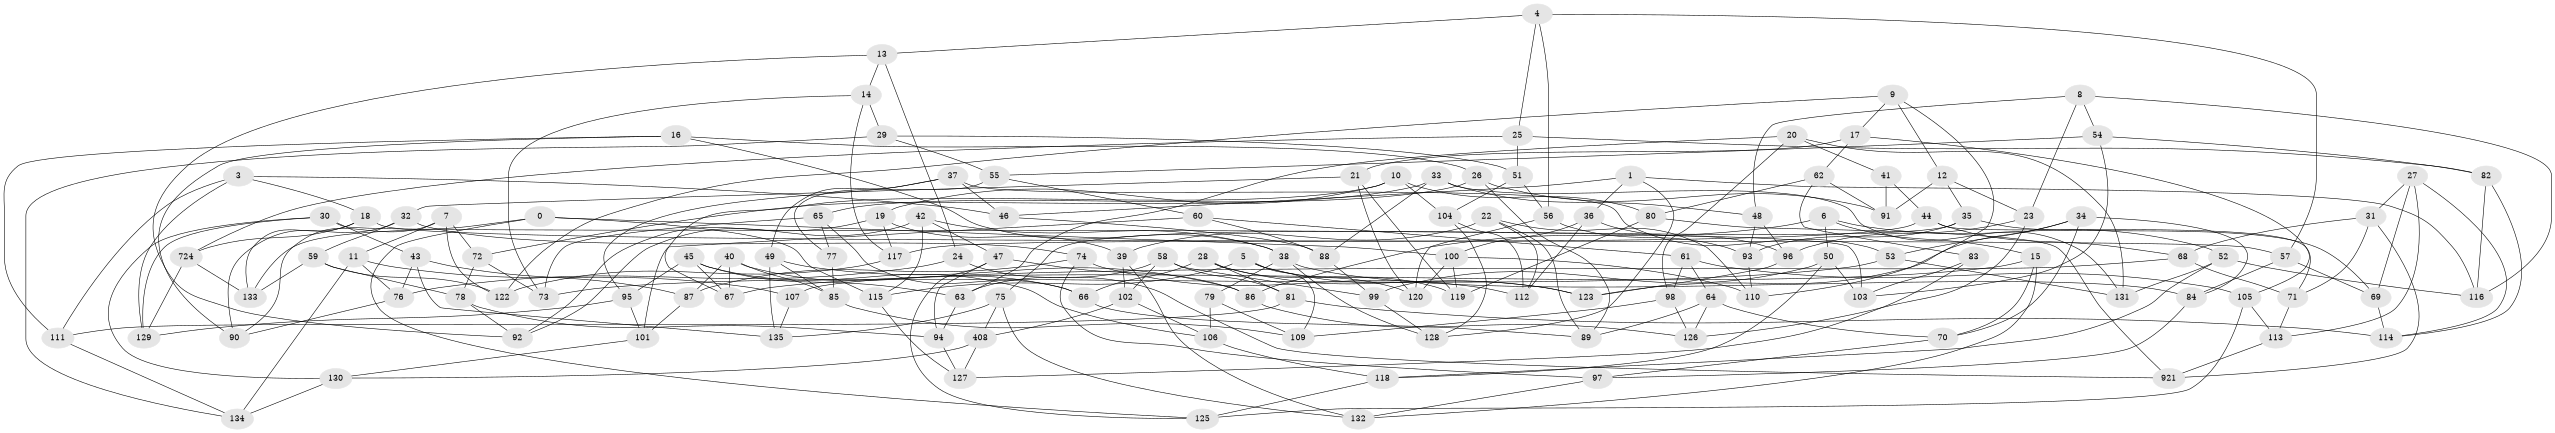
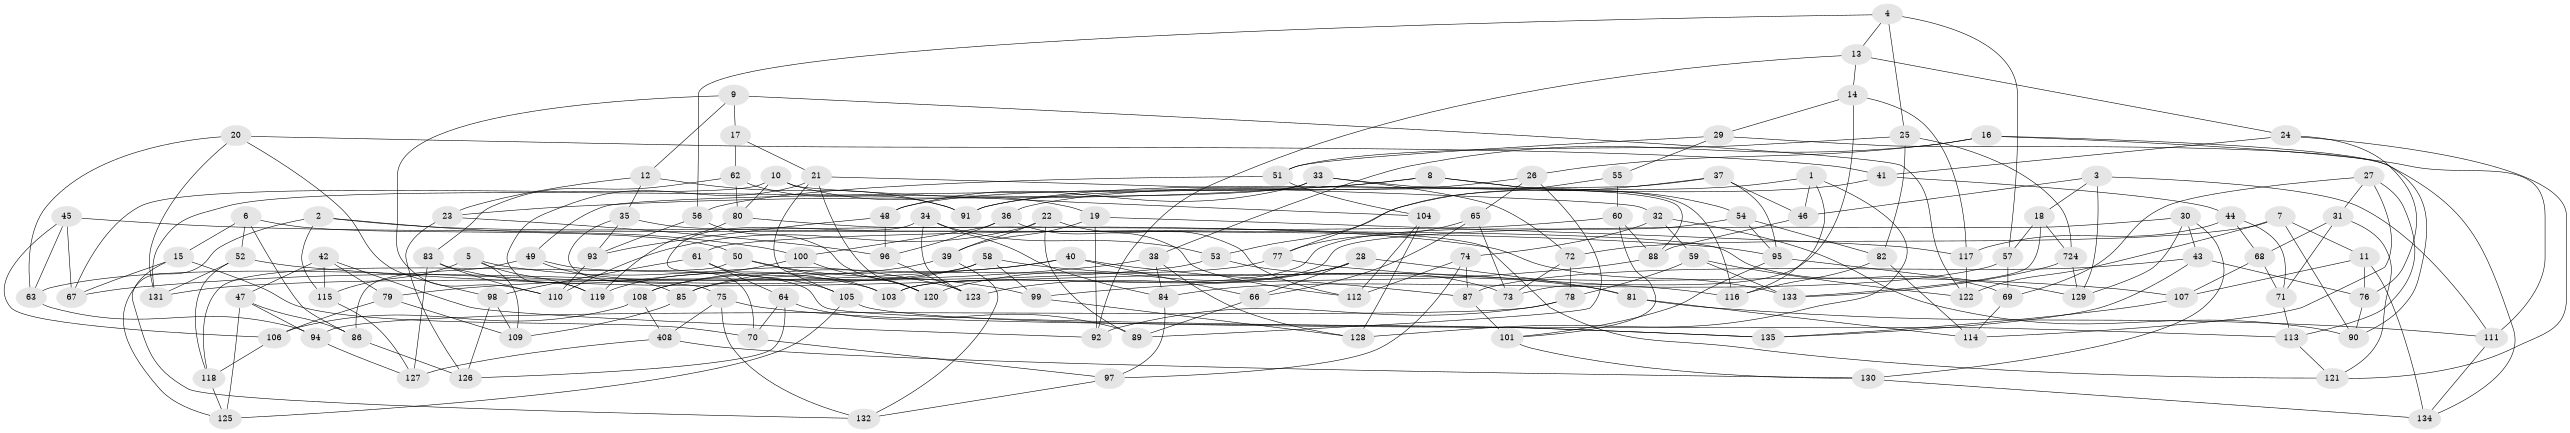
  graph {
    node [color=gray90 style=filled]
    1
    36
    46
    116
    128
    100
    112
    96
    88
-   2 [label=0]
+   2
    115
    125
    133
    119
    120
    127
    3
    18
    111
    129
    57
    n22 [label=724]
    134
    4
    13
    25
    56
    14
    24
    92
    51
    82
    93
    69
    84
    5
    109
    123
    6
    15
    50
    52
    86
    67
    70
    132
    103
    99
    118
    131
    126
    7
    11
    72
    90
    122
    76
    107
    73
    78
    8
    23
    48
    54
    55
    9
    12
    17
    110
    35
    91
    21
    62
    105
    10
    19
    80
    104
    117
    39
-   121 [label=921]
+   121
    135
    75
    29
    41
    97
    16
    26
    38
    89
    65
    79
    32
    83
    113
-   102
+   102 [label=108]
    20
    63
    98
    44
    94
    59
    74
    22
    114
    66
    77
    27
    31
    68
    71
    28
    81
    60
    30
    43
    130
    87
    33
    34
    53
    n122 [label=408]
    37
    49
    95
    85
    101
    106
    40
    42
    47
    45
    61
    58
    64
    1 -- 36
    1 -- 46
    1 -- 116
    1 -- 128
    36 -- 100
    36 -- 112
    36 -- 96
    46 -- 88
    100 -- 119
    100 -- 120
    96 -- 123
    88 -- 99
    2 -- 100
    2 -- 115
    2 -- 125
    2 -- 133
    115 -- 127
    3 -- 46
    3 -- 18
    3 -- 111
    3 -- 129
    18 -- 133
    18 -- 57
    18 -- n22
    111 -- 134
    57 -- 69
    57 -- 84
    n22 -- 133
    n22 -- 129
    4 -- 57
    4 -- 13
    4 -- 25
    4 -- 56
    13 -- 14
    13 -- 24
    13 -- 92
    25 -- n22
    25 -- 51
    25 -- 82
    56 -- 120
    56 -- 93
    14 -- 73
    14 -- 117
    14 -- 29
    24 -- 76
    24 -- 121
+   24 -- 41
    51 -- 56
    51 -- 104
    82 -- 116
    82 -- 114
    93 -- 110
    69 -- 114
    84 -- 97
    5 -- 115
    5 -- 119
    5 -- 109
    5 -- 123
    6 -- 15
    6 -- 50
    6 -- 52
    6 -- 86
    15 -- 67
    15 -- 70
    15 -- 132
    50 -- 103
    50 -- 99
    50 -- 118
    52 -- 116
    52 -- 118
    52 -- 131
    86 -- 126
    70 -- 97
    99 -- 128
    118 -- 125
    7 -- 11
    7 -- 72
    7 -- 90
    7 -- 122
    11 -- 134
    11 -- 76
    11 -- 107
    72 -- 73
    72 -- 78
    76 -- 90
    107 -- 135
    78 -- 92
    78 -- 94
    8 -- 116
    8 -- 23
    8 -- 48
    8 -- 54
    23 -- 96
    23 -- 126
    48 -- 96
    48 -- 93
    54 -- 82
    54 -- 103
-   54 -- 55
+   54 -- 95
    55 -- 77
    55 -- 60
    9 -- 122
    9 -- 12
    9 -- 17
    9 -- 110
    12 -- 23
    12 -- 35
    12 -- 91
    17 -- 21
    17 -- 62
-   17 -- 105
+   21 -- 105
    35 -- 93
    35 -- 69
    35 -- 75
    21 -- 119
    21 -- 120
    21 -- 32
    62 -- 91
    62 -- 80
    62 -- 83
    105 -- 125
    105 -- 113
    10 -- 67
    10 -- 19
    10 -- 80
    10 -- 104
    19 -- 92
    19 -- 117
    19 -- 39
    80 -- 119
    80 -- 121
    104 -- 128
    104 -- 112
    117 -- 122
    39 -- 132
    39 -- 102
    75 -- 132
    75 -- 135
    75 -- n122
    29 -- 134
    29 -- 51
    29 -- 55
    41 -- 91
    41 -- 44
    97 -- 132
    16 -- 111
    16 -- 90
    16 -- 26
    16 -- 38
    26 -- 91
    26 -- 89
    26 -- 65
    38 -- 128
    38 -- 84
    38 -- 79
    65 -- 73
    65 -- 66
    65 -- 77
    79 -- 109
    79 -- 106
    32 -- 90
    32 -- 59
    32 -- 74
    83 -- 127
    83 -- 103
-   100 -- 110
+   83 -- 110
    113 -- 121
    102 -- n122
    102 -- 106
    20 -- 131
    20 -- 41
    20 -- 63
    20 -- 98
    63 -- 94
    98 -- 109
    98 -- 126
    44 -- 117
    44 -- 68
    44 -- 71
    94 -- 127
    59 -- 133
    59 -- 122
    59 -- 78
    74 -- 112
    74 -- 97
    74 -- 87
    22 -- 112
    22 -- 110
    22 -- 39
    22 -- 89
    66 -- 89
+   77 -- 107
    77 -- 85
    27 -- 69
    27 -- 113
    27 -- 114
    27 -- 31
    31 -- 121
    31 -- 68
    31 -- 71
    68 -- 107
    68 -- 71
    71 -- 113
    28 -- 120
    28 -- 123
    28 -- 66
    28 -- 81
    81 -- 111
    81 -- 114
    60 -- 88
    60 -- 101
    60 -- 61
    30 -- 129
    30 -- 103
    30 -- 43
    30 -- 130
    43 -- 76
    43 -- 135
    43 -- 87
    130 -- 134
    87 -- 101
    33 -- 88
    33 -- 131
    33 -- 72
    33 -- 48
    34 -- 84
    34 -- 123
    34 -- 70
    34 -- 53
    53 -- 131
    53 -- 73
    n122 -- 127
    n122 -- 130
    37 -- 46
    37 -- 53
    37 -- 49
    37 -- 95
    49 -- 86
    49 -- 135
    49 -- 85
    95 -- 129
    95 -- 101
    85 -- 109
    101 -- 130
    106 -- 118
    40 -- 67
    40 -- 66
    40 -- 87
    40 -- 85
    42 -- 115
    42 -- 92
-   42 -- 38
+   42 -- 79
    42 -- 47
    47 -- 125
    47 -- 86
    47 -- 94
    45 -- 67
    45 -- 63
    45 -- 95
    45 -- 106
    61 -- 105
    61 -- 98
    61 -- 64
    58 -- 99
    58 -- 102
    58 -- 63
    58 -- 81
    64 -- 70
    64 -- 126
    64 -- 89
  }
